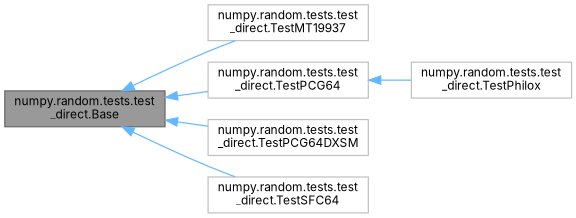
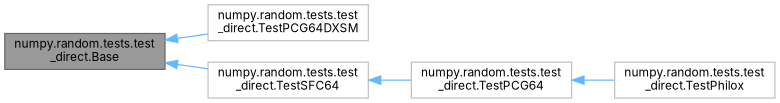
  digraph {
    fontname=Inter
    rankdir=LR
    node [color=grey75 fillcolor=white fontname=Inter fontsize=10 shape=box style=filled]
    edge [color=steelblue1 dir=back fontname=Inter fontsize=10 labelfontname=Helvetica labelfontsize=10 style=solid]
    n1 [color=gray40 fillcolor=grey60 fontcolor=black height=0.2 label="numpy.random.tests.test\l_direct.Base" width=0.4]
-   n2 [height=0.2 label="numpy.random.tests.test\l_direct.TestMT19937" width=0.4]
    n3 [height=0.2 label="numpy.random.tests.test\l_direct.TestPCG64" width=0.4]
    n4 [height=0.2 label="numpy.random.tests.test\l_direct.TestPCG64DXSM" width=0.4]
    n5 [height=0.2 label="numpy.random.tests.test\l_direct.TestSFC64" width=0.4]
    n6 [height=0.2 label="numpy.random.tests.test\l_direct.TestPhilox" width=0.4]
-   n1 -> n2
-   n1 -> n3
+   n5 -> n3
    n1 -> n4
    n1 -> n5
    n3 -> n6
  }
